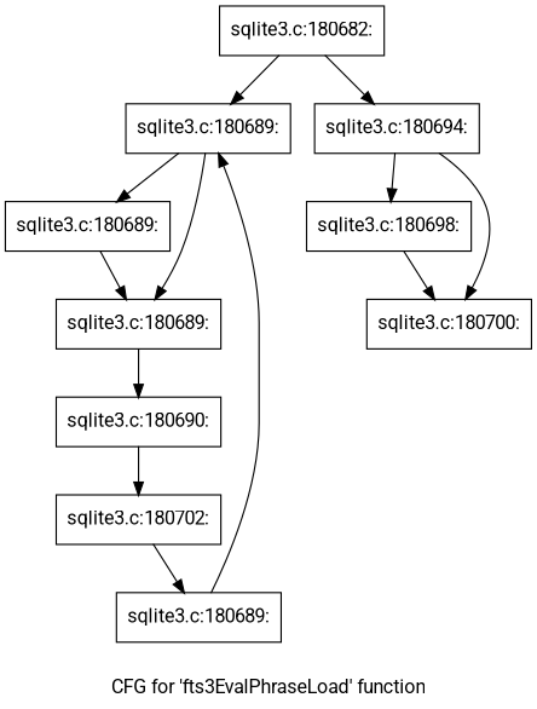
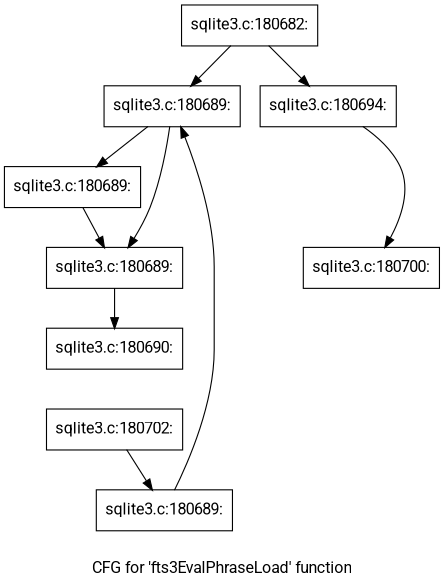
  digraph {
    fontname=Roboto
    label="CFG for 'fts3EvalPhraseLoad' function"
    node [fontname=Roboto shape=record]
    edge [fontname=Roboto]
    n1 [label="{sqlite3.c:180682:}"]
    n2 [label="{sqlite3.c:180689:}"]
    n3 [label="{sqlite3.c:180694:}"]
    n4 [label="{sqlite3.c:180689:}"]
    n5 [label="{sqlite3.c:180689:}"]
    n6 [label="{sqlite3.c:180690:}"]
    n7 [label="{sqlite3.c:180702:}"]
-   n8 [label="{sqlite3.c:180698:}"]
    n9 [label="{sqlite3.c:180700:}"]
    n10 [label="{sqlite3.c:180689:}"]
    n1 -> n2
    n1 -> n3
    n2 -> n4
    n2 -> n5
-   n3 -> n8
    n3 -> n9
    n4 -> n5
    n5 -> n6
-   n6 -> n7
    n7 -> n10
-   n8 -> n9
    n10 -> n2
  }
